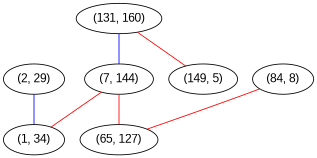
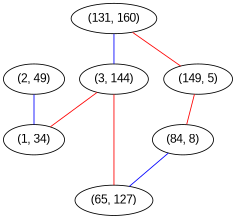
  graph {
    fontname="Liberation Sans"
    node [fontname="Liberation Sans"]
    edge [color=red fontname="Liberation Sans" weight=1]
    n1 [label="(1, 34)"]
-   "(2, 29)"
+   "(2, 29)" [label="(2, 49)"]
    "(84, 8)"
    "(65, 127)"
    "(131, 160)"
    "(149, 5)"
-   "(3, 144)" [label="(7, 144)"]
+   "(3, 144)"
    "(2, 29)" -- n1 [color=blue weight=3]
-   "(84, 8)" -- "(65, 127)"
+   "(84, 8)" -- "(65, 127)" [color=blue]
    "(131, 160)" -- "(149, 5)"
    "(131, 160)" -- "(3, 144)" [color=blue weight=3]
+   "(149, 5)" -- "(84, 8)"
    "(3, 144)" -- n1
    "(3, 144)" -- "(65, 127)" [weight=3]
  }
